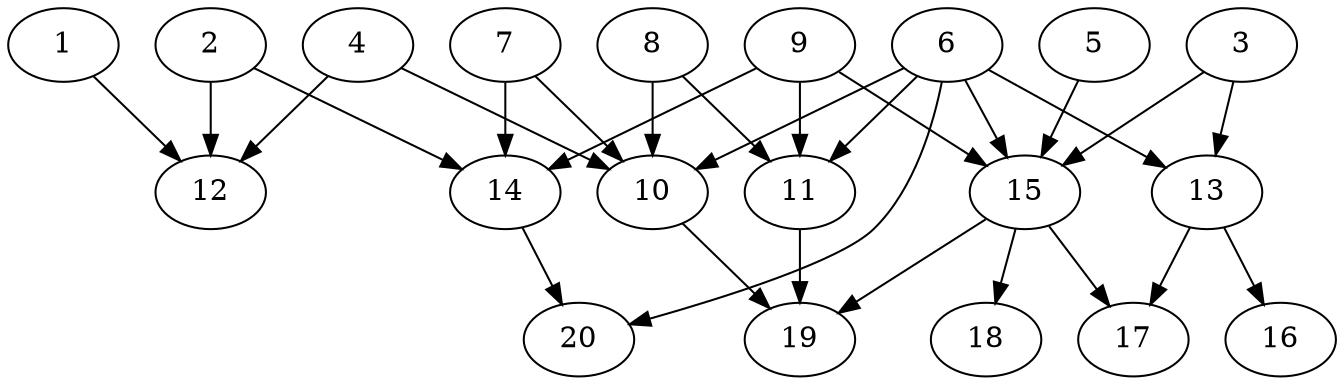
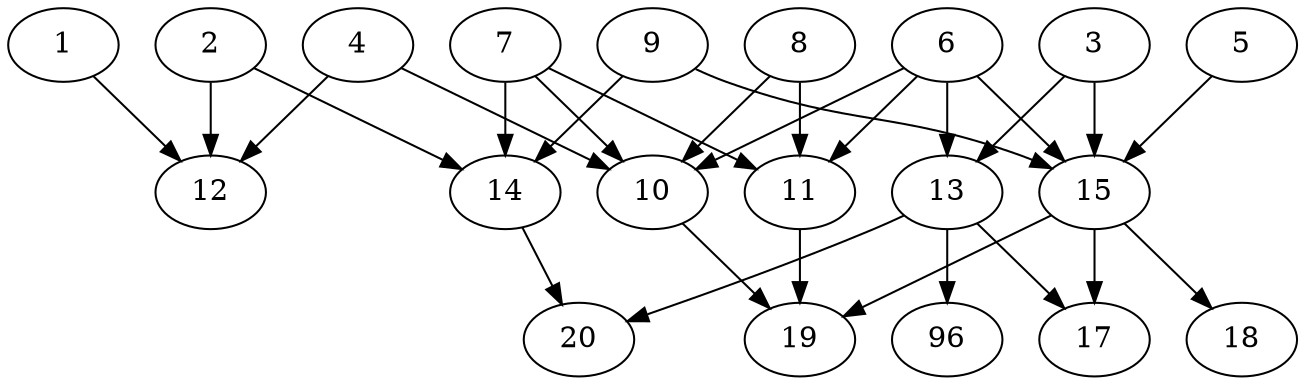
  digraph {
    node [alpha=0.17]
    1 [alpha=0.01 expect_size=13528064]
    12 [expect_size=49701888]
    20 [alpha=0.16 expect_size=32596992]
    2 [expect_size=32672768]
    14 [alpha=0.11 expect_size=36374528]
    3 [expect_size=25441280]
    13 [alpha=0.19 expect_size=42947584]
    15 [alpha=0.09 expect_size=28233728]
-   16 [alpha=0.13 expect_size=6836224]
+   16 [alpha=0.13 expect_size=6836224 label=96]
    17 [alpha=0.02 expect_size=50318336]
    19 [alpha=0.10 expect_size=38589440]
    18 [alpha=0.12 expect_size=39625728]
    4 [expect_size=21635072]
    10 [alpha=0.20 expect_size=23985152]
    5 [alpha=0.11 expect_size=24942592]
    6 [alpha=0.18 expect_size=25737216]
    11 [alpha=0.05 expect_size=47734784]
    7 [alpha=0.15 expect_size=48568320]
    8 [alpha=0.20 expect_size=52225024]
    9 [expect_size=47881216]
    1 -> 12
    2 -> 12
    2 -> 14
    14 -> 20
    3 -> 13
    3 -> 15
-   6 -> 20
+   13 -> 20
    13 -> 16
    13 -> 17
    15 -> 17
    15 -> 19
    15 -> 18
    4 -> 12
    4 -> 10
    10 -> 19
    5 -> 15
    6 -> 13
    6 -> 15
    6 -> 10
    6 -> 11
    11 -> 19
    7 -> 14
    7 -> 10
-   9 -> 11
+   7 -> 11
    8 -> 10
    8 -> 11
    9 -> 14
    9 -> 15
  }
